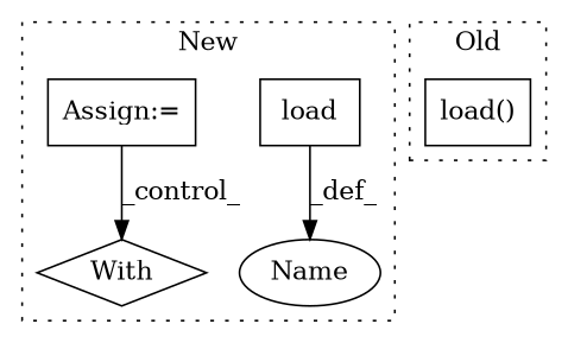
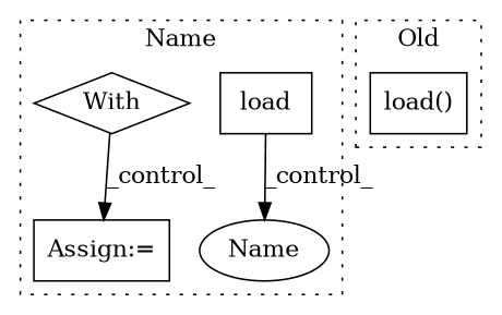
  digraph {
    node [l=4 shape=box]
    n1 [a=49 label=load s=1642]
    n2 [a=39 l="5,48" label=With s="1637,1646" shape=diamond]
    n3 [a=68 l=3 label="Assign:=" s=2116]
    n4 [a=87 label=Name s=1676 shape=ellipse]
    n5 [a=75 l="33,41" label="load()" s="1623,1671"]
    subgraph cluster_1 {
-     label=New
+     label=Name
      style=dotted
      n1
      n2
      n3
      n4
    }
    subgraph cluster_2 {
      label=Old
      style=dotted
      n5
    }
-   n1 -> n4 [label=_def_]
-   n3 -> n2 [label=_control_]
+   n1 -> n4 [label=_control_]
+   n2 -> n3 [label=_control_]
  }
